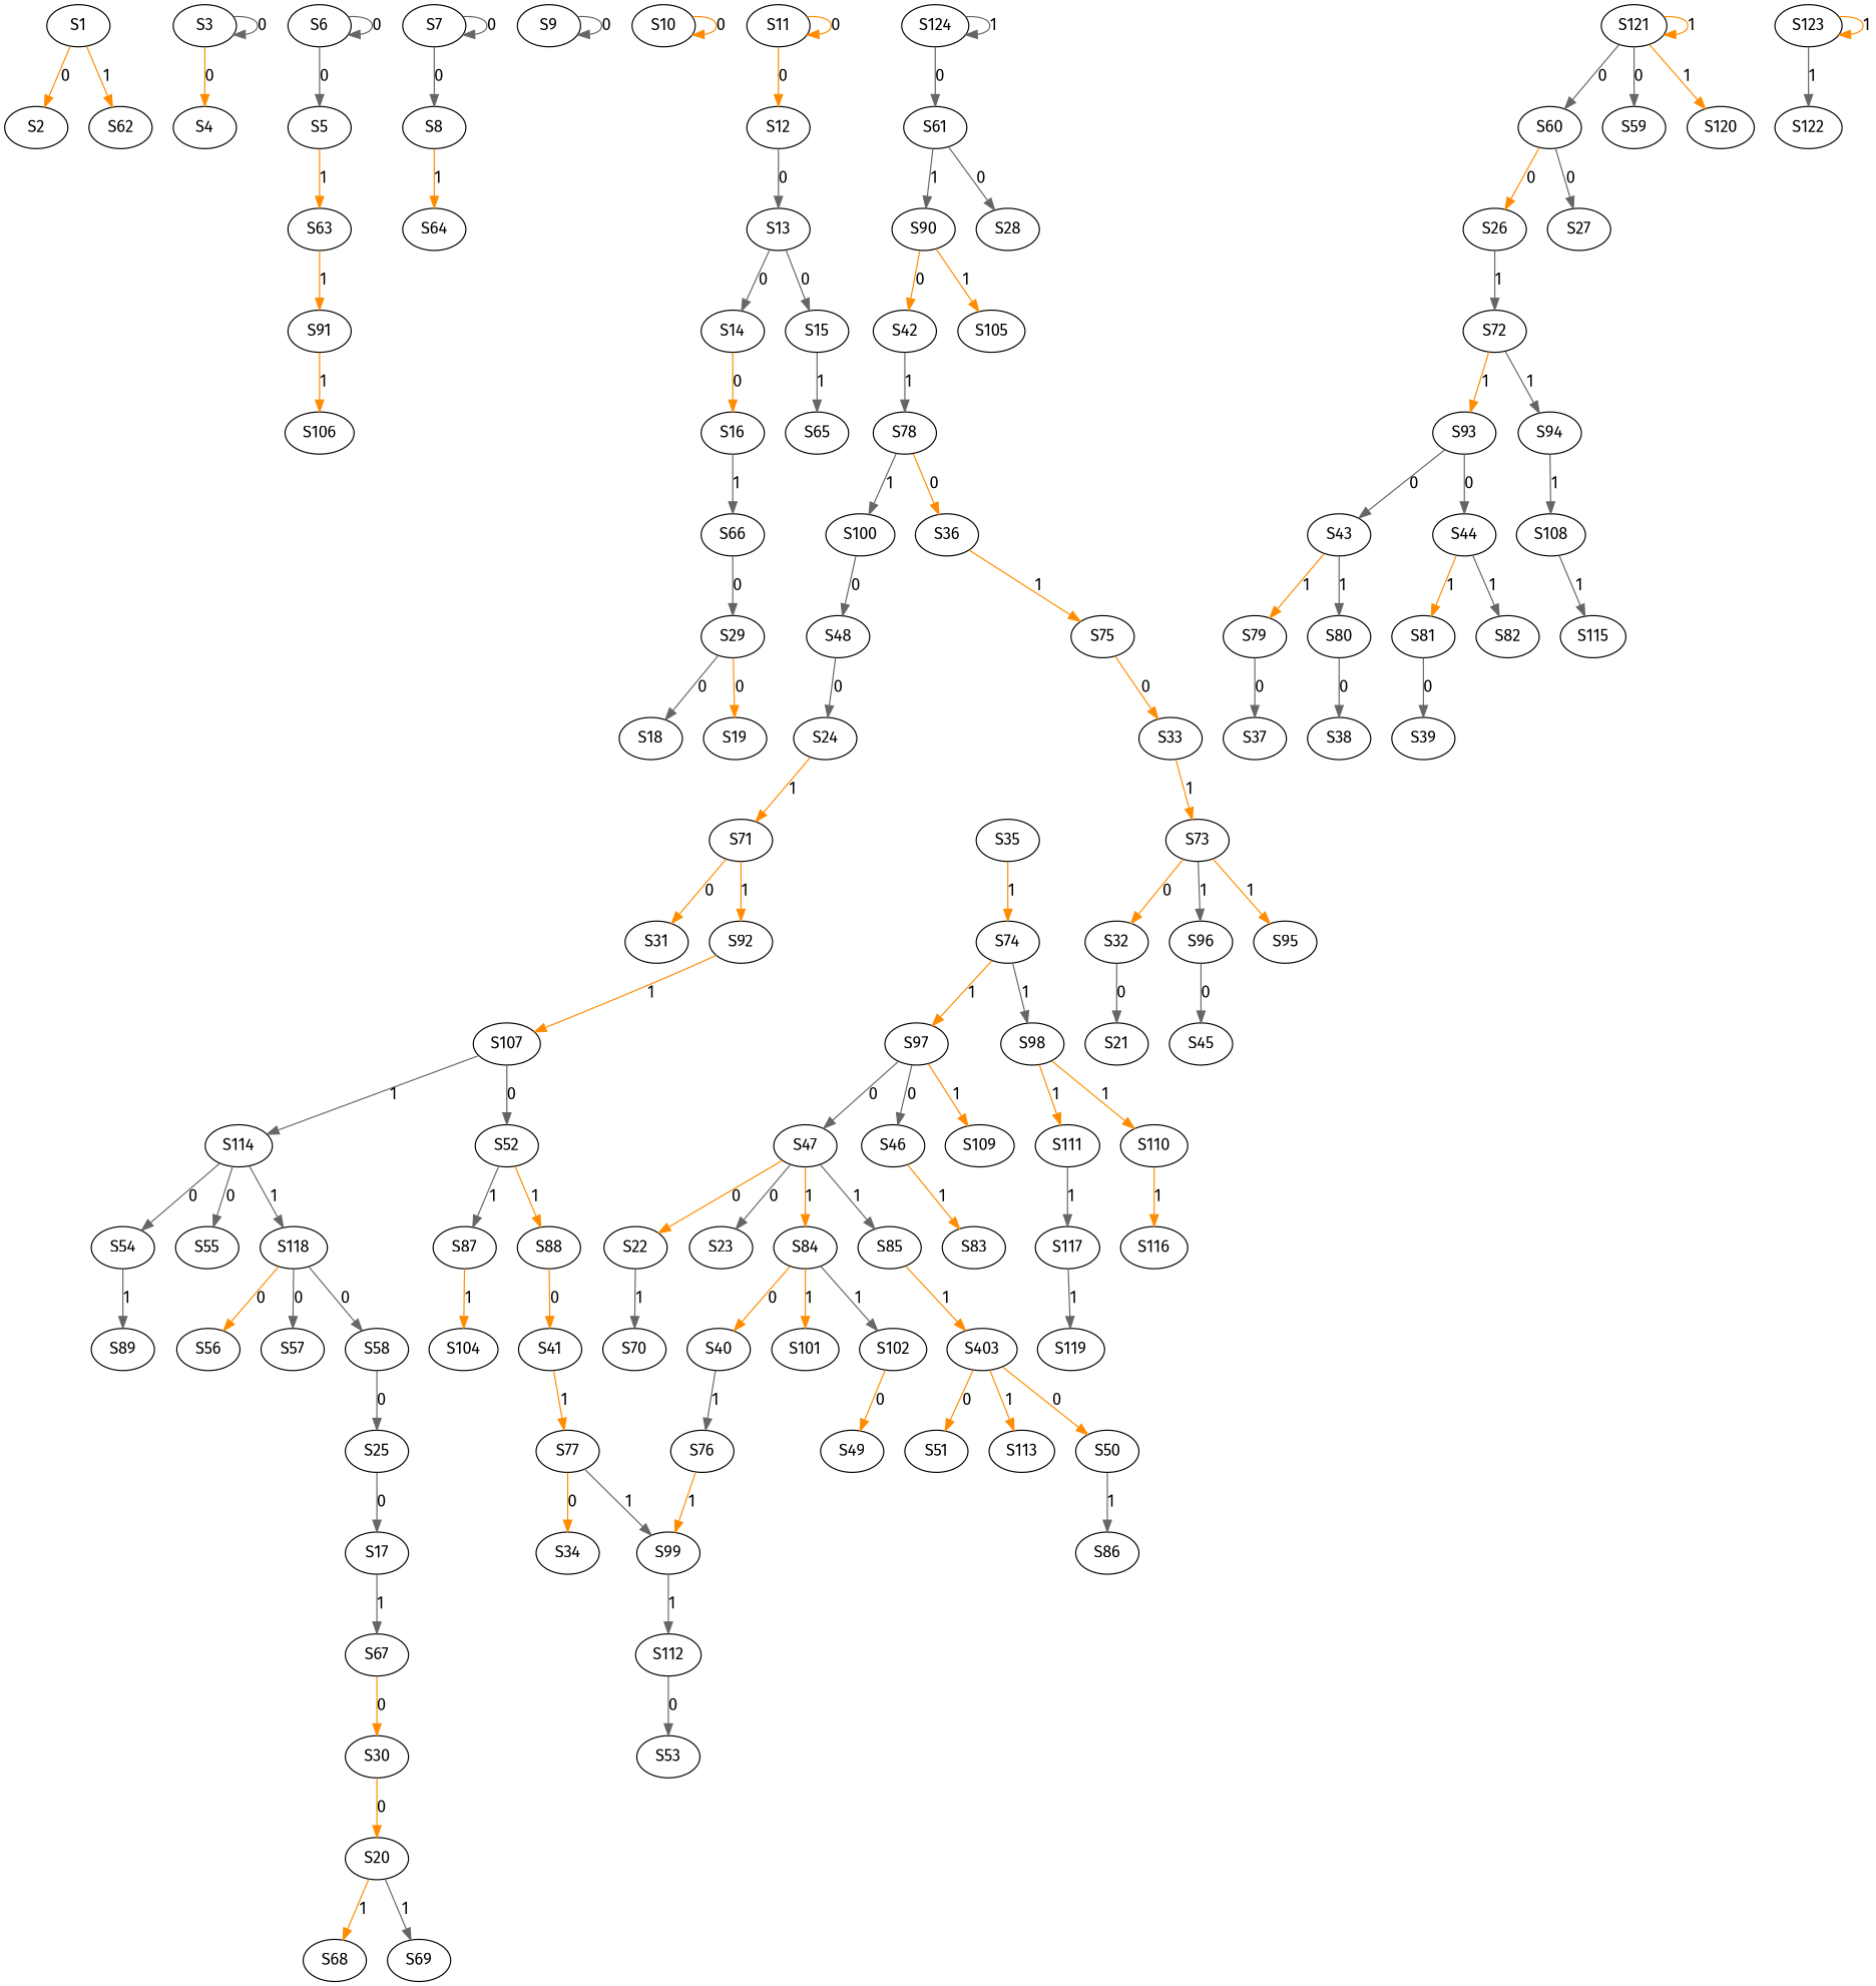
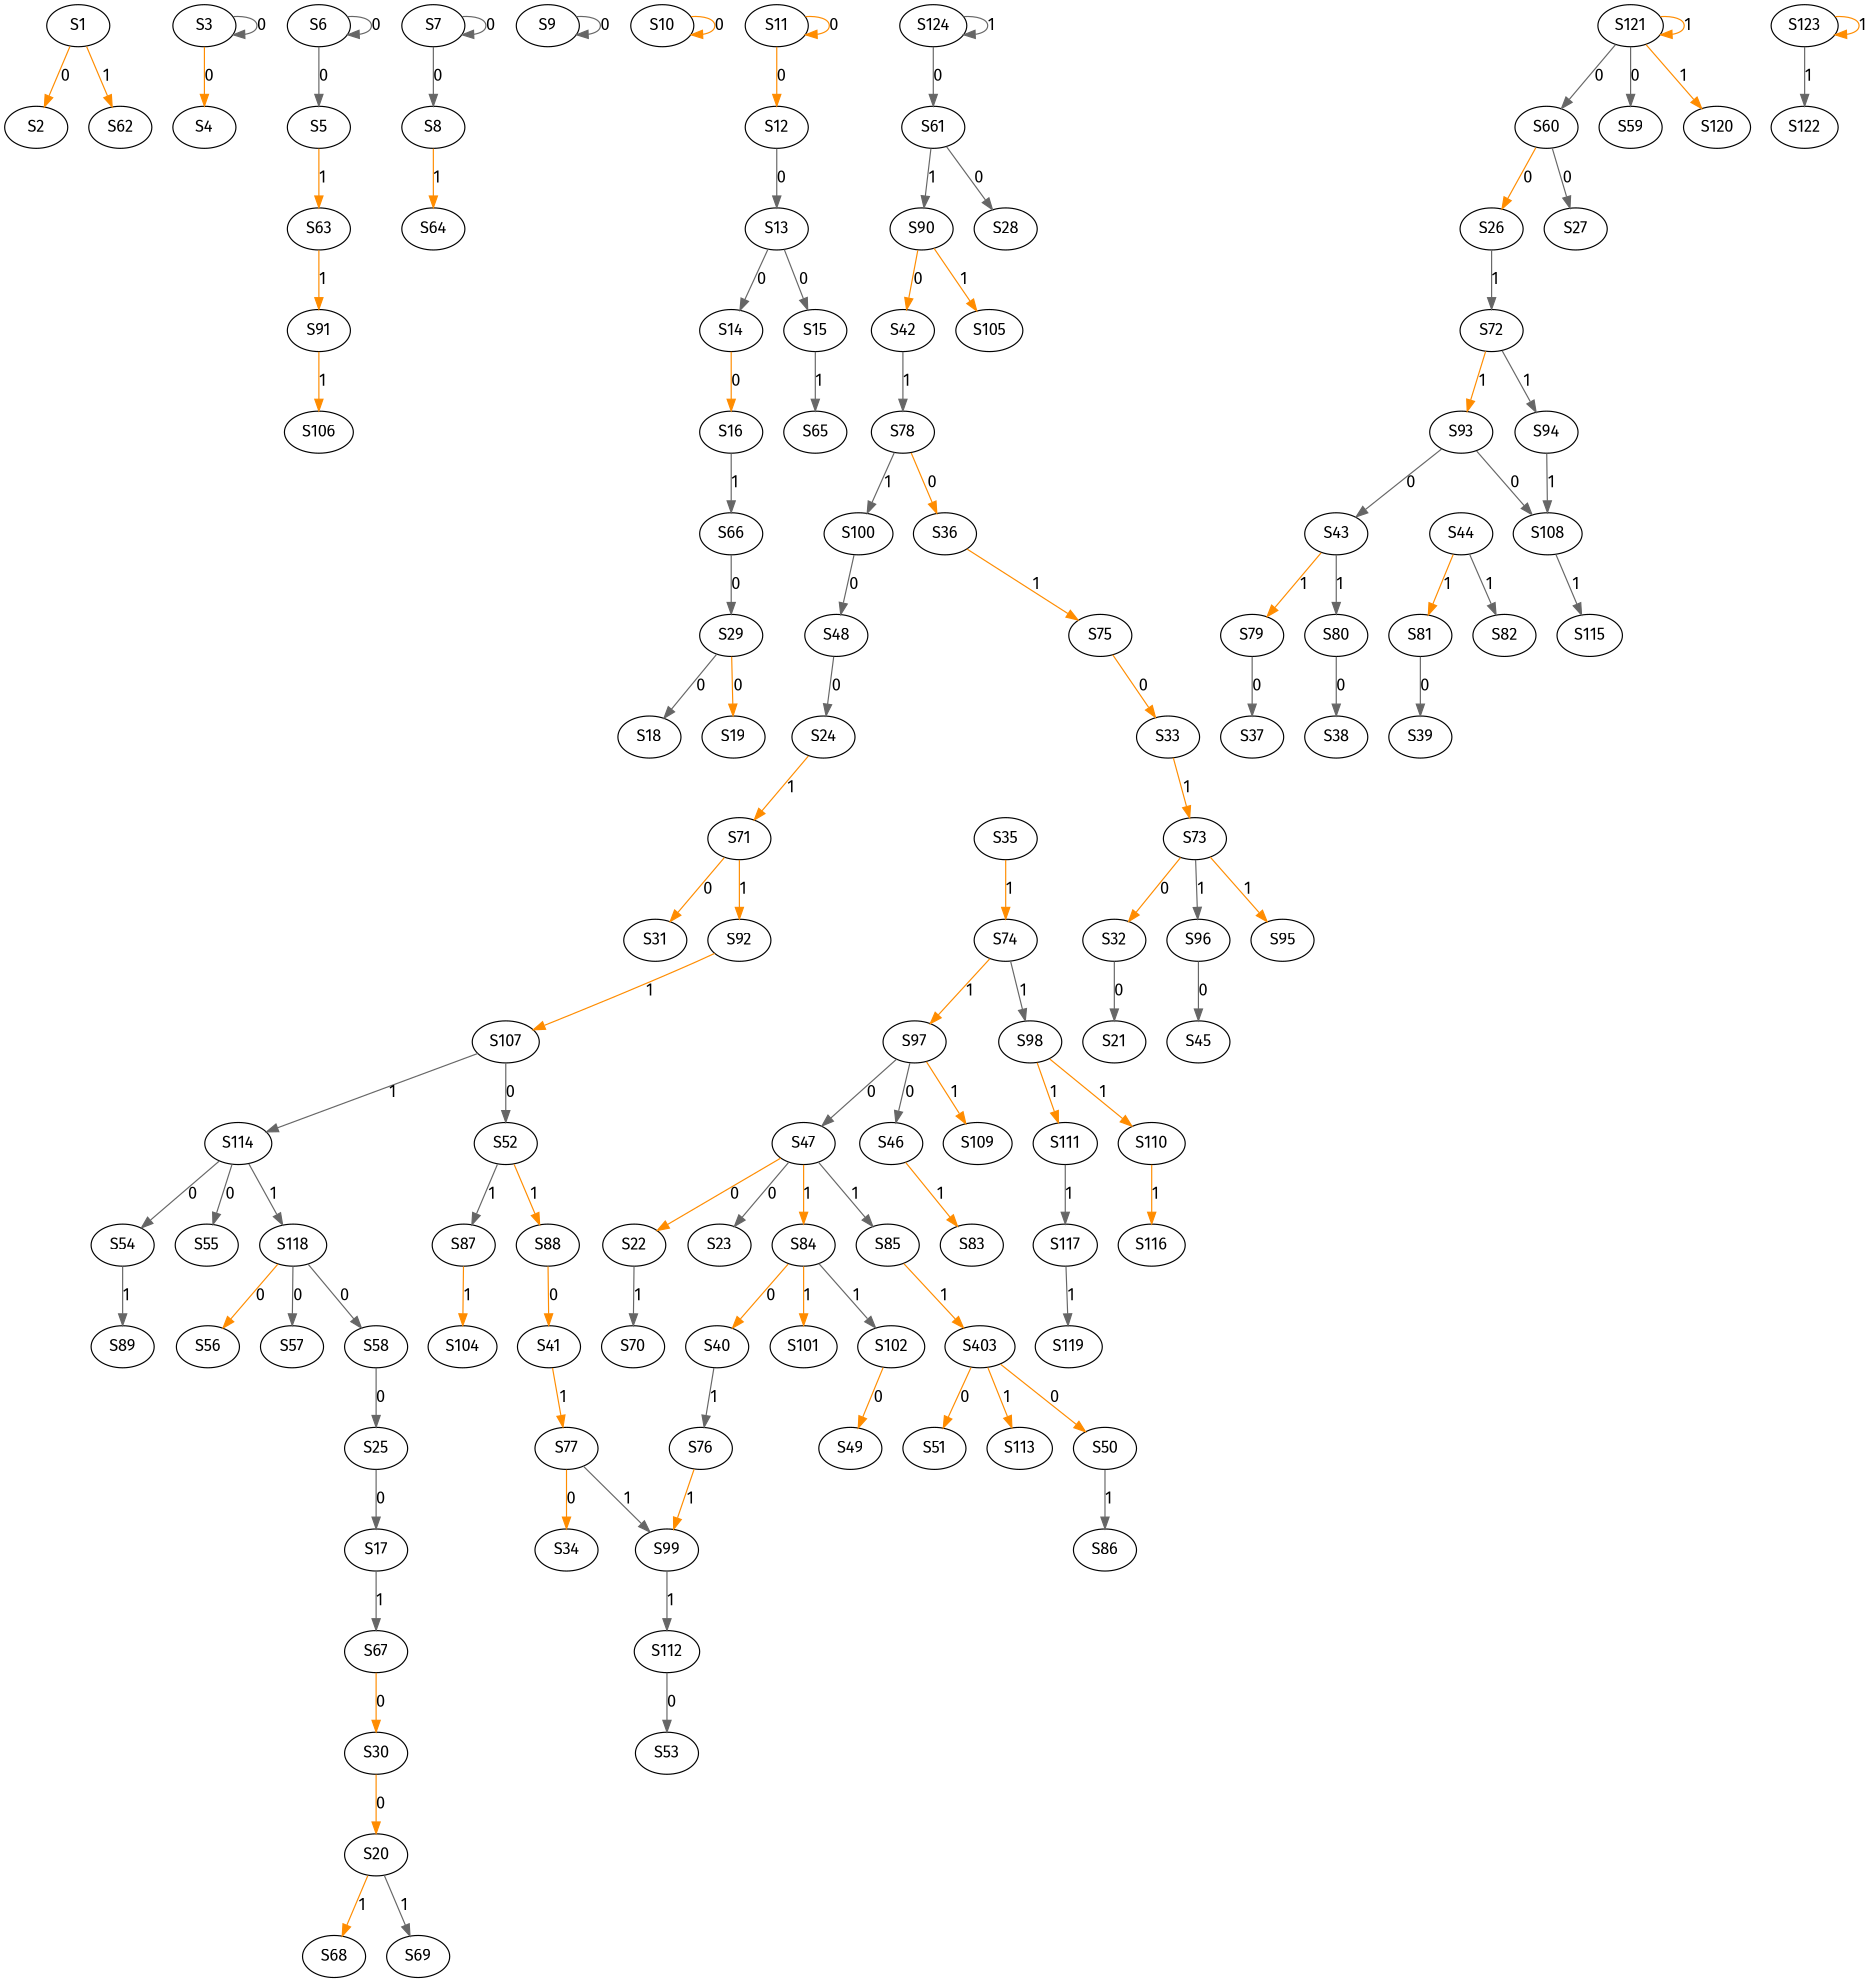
  strict digraph {
    fontname="Fira Sans"
    node [fontname="Fira Sans"]
    edge [color=gray40 fontname="Fira Sans"]
    S1
    S2
    S62
    S3
    S4
    S6
    S5
    S63
    S91
    S7
    S8
    S64
    S9
    S10
    S11
    S12
    S13
    S14
    S15
    S16
    S65
    S66
    S29
    S25
    S17
    S67
    S30
    S18
    S19
    S20
    S68
    S69
    S32
    S21
    S47
    S22
    S23
    S84
    S85
    S70
    S40
    S102
    S101
    n44 [label=S403]
    S48
    S24
    S71
    S31
    S92
    S58
    S60
    S26
    S27
    S72
    S93
    S94
    S61
    S28
    S90
    S42
    S105
    S107
    S73
    S96
    S95
    S45
    S75
    S33
    S77
    S34
    S99
    S112
    S78
    S36
    S100
    S35
    S74
    S97
    S98
    S79
    S37
    S80
    S38
    S81
    S39
    S76
    S49
    S88
    S41
    S43
    S44
    S82
    S46
    S109
    S83
    S50
    S51
    S113
    S86
    S52
    S114
    S87
    S54
    S55
    S118
    S104
    S53
    S89
    S56
    S57
    S121
    S59
    S120
    S124
    S106
    S108
    S110
    S111
    S115
    S116
    S117
    S119
    S123
    S122
    S1 -> S2 [color=darkorange label=0]
    S1 -> S62 [color=darkorange label=1]
    S3 -> S3 [label=0]
    S3 -> S4 [color=darkorange label=0]
    S6 -> S6 [label=0]
    S6 -> S5 [label=0]
    S5 -> S63 [color=darkorange label=1]
    S63 -> S91 [color=darkorange label=1]
    S91 -> S106 [color=darkorange label=1]
    S7 -> S7 [label=0]
    S7 -> S8 [label=0]
    S8 -> S64 [color=darkorange label=1]
    S9 -> S9 [label=0]
    S10 -> S10 [color=darkorange label=0]
    S11 -> S11 [color=darkorange label=0]
    S11 -> S12 [color=darkorange label=0]
    S12 -> S13 [label=0]
    S13 -> S14 [label=0]
    S13 -> S15 [label=0]
    S14 -> S16 [color=darkorange label=0]
    S15 -> S65 [label=1]
    S16 -> S66 [label=1]
    S66 -> S29 [label=0]
    S29 -> S18 [label=0]
    S29 -> S19 [color=darkorange label=0]
    S25 -> S17 [label=0]
    S17 -> S67 [label=1]
    S67 -> S30 [color=darkorange label=0]
    S30 -> S20 [color=darkorange label=0]
    S20 -> S68 [color=darkorange label=1]
    S20 -> S69 [label=1]
    S32 -> S21 [label=0]
    S47 -> S22 [color=darkorange label=0]
    S47 -> S23 [label=0]
    S47 -> S84 [color=darkorange label=1]
    S47 -> S85 [label=1]
    S22 -> S70 [label=1]
    S84 -> S40 [color=darkorange label=0]
    S84 -> S102 [label=1]
    S84 -> S101 [color=darkorange label=1]
    S85 -> n44 [color=darkorange label=1]
    S40 -> S76 [label=1]
    S102 -> S49 [color=darkorange label=0]
    n44 -> S50 [color=darkorange label=0]
    n44 -> S51 [color=darkorange label=0]
    n44 -> S113 [color=darkorange label=1]
    S48 -> S24 [label=0]
    S24 -> S71 [color=darkorange label=1]
    S71 -> S31 [color=darkorange label=0]
    S71 -> S92 [color=darkorange label=1]
    S92 -> S107 [color=darkorange label=1]
    S58 -> S25 [label=0]
    S60 -> S26 [color=darkorange label=0]
    S60 -> S27 [label=0]
    S26 -> S72 [label=1]
    S72 -> S93 [color=darkorange label=1]
    S72 -> S94 [label=1]
    S93 -> S43 [label=0]
-   S93 -> S44 [label=0]
+   S93 -> S108 [label=0]
    S94 -> S108 [label=1]
    S61 -> S28 [label=0]
    S61 -> S90 [label=1]
    S90 -> S42 [color=darkorange label=0]
    S90 -> S105 [color=darkorange label=1]
    S42 -> S78 [label=1]
    S107 -> S52 [label=0]
    S107 -> S114 [label=1]
    S73 -> S32 [color=darkorange label=0]
    S73 -> S96 [label=1]
    S73 -> S95 [color=darkorange label=1]
    S96 -> S45 [label=0]
    S75 -> S33 [color=darkorange label=0]
    S33 -> S73 [color=darkorange label=1]
    S77 -> S34 [color=darkorange label=0]
    S77 -> S99 [label=1]
    S99 -> S112 [label=1]
    S112 -> S53 [label=0]
    S78 -> S36 [color=darkorange label=0]
    S78 -> S100 [label=1]
    S36 -> S75 [color=darkorange label=1]
    S100 -> S48 [label=0]
    S35 -> S74 [color=darkorange label=1]
    S74 -> S97 [color=darkorange label=1]
    S74 -> S98 [label=1]
    S97 -> S47 [label=0]
    S97 -> S46 [label=0]
    S97 -> S109 [color=darkorange label=1]
    S98 -> S110 [color=darkorange label=1]
    S98 -> S111 [color=darkorange label=1]
    S79 -> S37 [label=0]
    S80 -> S38 [label=0]
    S81 -> S39 [label=0]
    S76 -> S99 [color=darkorange label=1]
    S88 -> S41 [color=darkorange label=0]
    S41 -> S77 [color=darkorange label=1]
    S43 -> S79 [color=darkorange label=1]
    S43 -> S80 [label=1]
    S44 -> S81 [color=darkorange label=1]
    S44 -> S82 [label=1]
    S46 -> S83 [color=darkorange label=1]
    S50 -> S86 [label=1]
    S52 -> S88 [color=darkorange label=1]
    S52 -> S87 [label=1]
    S114 -> S54 [label=0]
    S114 -> S55 [label=0]
    S114 -> S118 [label=1]
    S87 -> S104 [color=darkorange label=1]
    S54 -> S89 [label=1]
    S118 -> S58 [label=0]
    S118 -> S56 [color=darkorange label=0]
    S118 -> S57 [label=0]
    S121 -> S60 [label=0]
    S121 -> S121 [color=darkorange label=1]
    S121 -> S59 [label=0]
    S121 -> S120 [color=darkorange label=1]
    S124 -> S61 [label=0]
    S124 -> S124 [label=1]
    S108 -> S115 [label=1]
    S110 -> S116 [color=darkorange label=1]
    S111 -> S117 [label=1]
    S117 -> S119 [label=1]
    S123 -> S123 [color=darkorange label=1]
    S123 -> S122 [label=1]
  }
